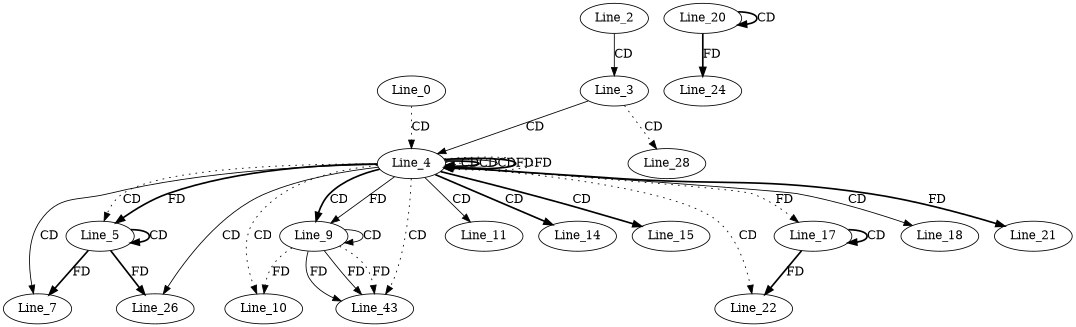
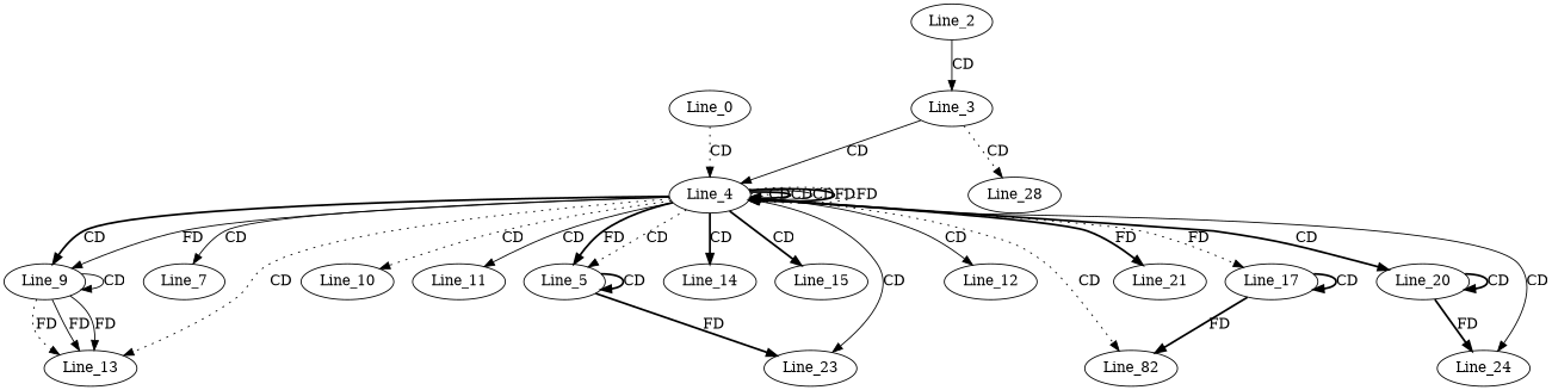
  digraph {
    edge [style=bold]
    Line_0
    Line_4
    Line_2
    Line_3
    Line_28
    Line_5
    Line_7
    Line_9
    Line_10
    Line_11
-   Line_13 [label=Line_43]
+   Line_13
    Line_14
    Line_15
    Line_17
-   Line_18
+   Line_18 [label=Line_12]
    Line_20
    Line_21
-   Line_22
+   Line_22 [label=Line_82]
    Line_24
-   Line_26
+   Line_26 [label=Line_23]
    Line_0 -> Line_4 [label=CD style=dotted]
    Line_4 -> Line_4 [label=CD style=dotted]
    Line_4 -> Line_4 [label=CD]
    Line_4 -> Line_4 [label=CD style=solid]
    Line_4 -> Line_4 [label=FD]
    Line_4 -> Line_4 [label=FD style=dotted]
    Line_4 -> Line_5 [label=CD style=dotted]
    Line_4 -> Line_5 [label=FD]
    Line_4 -> Line_7 [label=CD style=solid]
    Line_4 -> Line_9 [label=CD]
    Line_4 -> Line_9 [label=FD style=solid]
    Line_4 -> Line_10 [label=CD style=dotted]
    Line_4 -> Line_11 [label=CD style=solid]
    Line_4 -> Line_13 [label=CD style=dotted]
    Line_4 -> Line_14 [label=CD]
    Line_4 -> Line_15 [label=CD]
    Line_4 -> Line_17 [label=FD style=dotted]
    Line_4 -> Line_18 [label=CD style=solid]
+   Line_4 -> Line_20 [label=CD]
    Line_4 -> Line_21 [label=FD]
    Line_4 -> Line_22 [label=CD style=dotted]
+   Line_4 -> Line_24 [label=CD style=solid]
    Line_4 -> Line_26 [label=CD style=solid]
    Line_2 -> Line_3 [label=CD style=solid]
    Line_3 -> Line_4 [label=CD style=solid]
    Line_3 -> Line_28 [label=CD style=dotted]
    Line_5 -> Line_5 [label=CD]
-   Line_5 -> Line_7 [label=FD]
    Line_5 -> Line_26 [label=FD]
    Line_9 -> Line_9 [label=CD style=solid]
-   Line_9 -> Line_10 [label=FD style=dotted]
    Line_9 -> Line_13 [label=FD style=solid]
    Line_9 -> Line_13 [label=FD style=solid]
    Line_9 -> Line_13 [label=FD style=dotted]
    Line_17 -> Line_17 [label=CD]
    Line_17 -> Line_22 [label=FD]
    Line_20 -> Line_20 [label=CD]
    Line_20 -> Line_24 [label=FD]
  }
